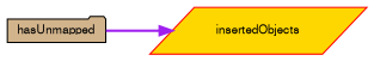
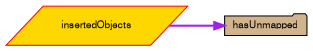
  digraph {
    rankdir=LR
    node [fontname=FreeSans fontsize=10 style=filled]
    n1 [color=black fillcolor=tan fontcolor=black height=0.2 label=hasUnmapped shape=folder width=0.4]
    n2 [color=red height=0.2 label=insertedObjects shape=parallelogram width=0.4 fillcolor=gold]
-   n1 -> n2 [color=purple fontname=FreeSans fontsize=10 labelfontname=FreeSans labelfontsize=10 style=bold arrowhead=normal]
+   n2 -> n1 [color=purple fontname=FreeSans fontsize=10 labelfontname=FreeSans labelfontsize=10 style=bold arrowhead=normal]
  }
